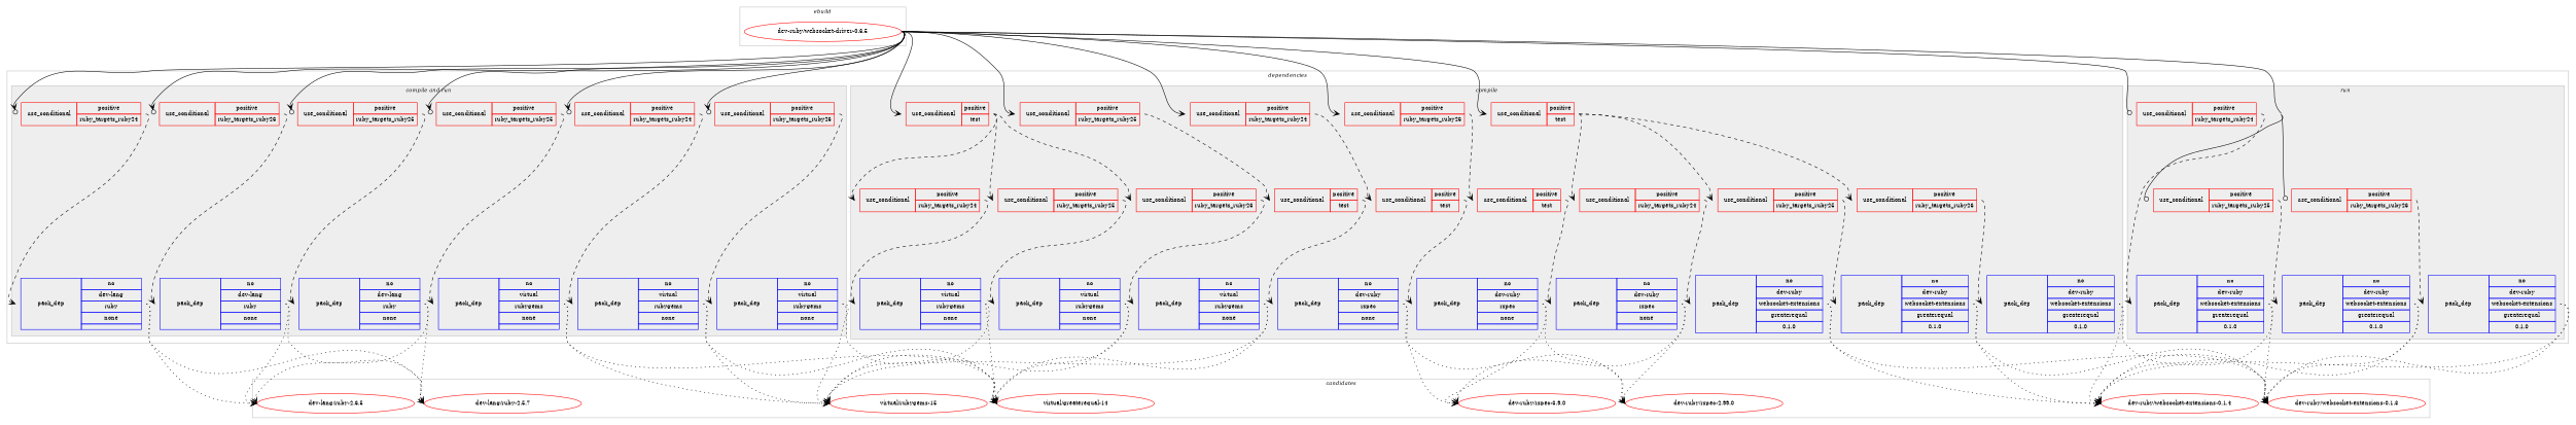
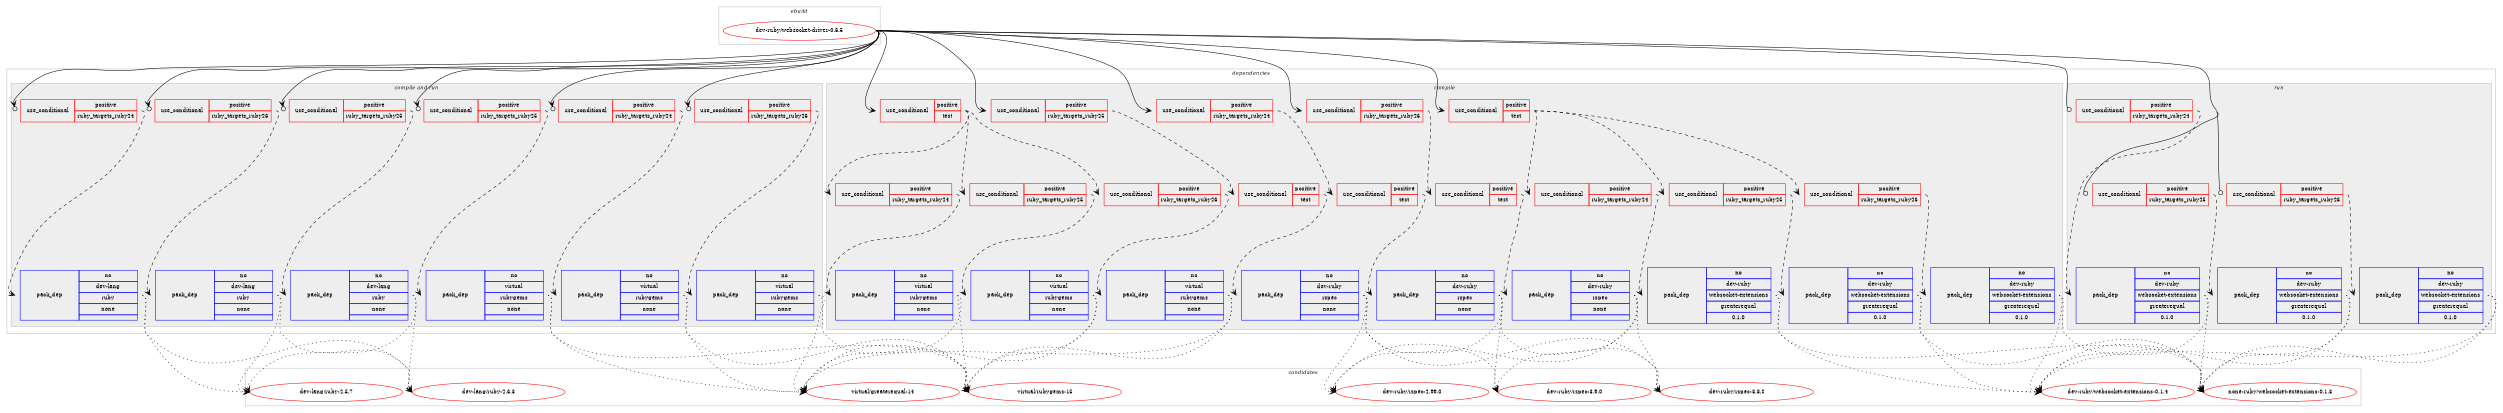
  digraph {
    compound=true
    concentrate=true
    fontname="DejaVu Serif"
    fontsize=10
    newrank=true
    rankdir=TB
    ranksep=1.5
    node [color=red fontname="DejaVu Serif" fontsize=10 shape=none]
    edge [arrowhead=vee fontname="DejaVu Serif" headport=w style=dotted tailport=e weight=20]
    n1 [label="dev-ruby/websocket-driver-0.6.5" width=4 shape=""]
    n2 [color=blue label=<<TABLE BORDER="0" CELLBORDER="1" CELLSPACING="0" CELLPADDING="4" WIDTH="220"><TR><TD ROWSPAN="6" CELLPADDING="30">pack_dep</TD></TR><TR><TD WIDTH="110">no</TD></TR><TR><TD>dev-ruby</TD></TR><TR><TD>rspec</TD></TR><TR><TD>none</TD></TR><TR><TD></TD></TR></TABLE>>]
    n3 [label=<<TABLE BORDER="0" CELLBORDER="1" CELLSPACING="0" CELLPADDING="4"><TR><TD ROWSPAN="3" CELLPADDING="10">use_conditional</TD></TR><TR><TD>positive</TD></TR><TR><TD>test</TD></TR></TABLE>>]
    n4 [label=<<TABLE BORDER="0" CELLBORDER="1" CELLSPACING="0" CELLPADDING="4"><TR><TD ROWSPAN="3" CELLPADDING="10">use_conditional</TD></TR><TR><TD>positive</TD></TR><TR><TD>ruby_targets_ruby24</TD></TR></TABLE>>]
    n5 [color=blue label=<<TABLE BORDER="0" CELLBORDER="1" CELLSPACING="0" CELLPADDING="4" WIDTH="220"><TR><TD ROWSPAN="6" CELLPADDING="30">pack_dep</TD></TR><TR><TD WIDTH="110">no</TD></TR><TR><TD>dev-ruby</TD></TR><TR><TD>rspec</TD></TR><TR><TD>none</TD></TR><TR><TD></TD></TR></TABLE>>]
    n6 [label=<<TABLE BORDER="0" CELLBORDER="1" CELLSPACING="0" CELLPADDING="4"><TR><TD ROWSPAN="3" CELLPADDING="10">use_conditional</TD></TR><TR><TD>positive</TD></TR><TR><TD>test</TD></TR></TABLE>>]
    n7 [label=<<TABLE BORDER="0" CELLBORDER="1" CELLSPACING="0" CELLPADDING="4"><TR><TD ROWSPAN="3" CELLPADDING="10">use_conditional</TD></TR><TR><TD>positive</TD></TR><TR><TD>ruby_targets_ruby25</TD></TR></TABLE>>]
    n8 [color=blue label=<<TABLE BORDER="0" CELLBORDER="1" CELLSPACING="0" CELLPADDING="4" WIDTH="220"><TR><TD ROWSPAN="6" CELLPADDING="30">pack_dep</TD></TR><TR><TD WIDTH="110">no</TD></TR><TR><TD>dev-ruby</TD></TR><TR><TD>rspec</TD></TR><TR><TD>none</TD></TR><TR><TD></TD></TR></TABLE>>]
    n9 [label=<<TABLE BORDER="0" CELLBORDER="1" CELLSPACING="0" CELLPADDING="4"><TR><TD ROWSPAN="3" CELLPADDING="10">use_conditional</TD></TR><TR><TD>positive</TD></TR><TR><TD>test</TD></TR></TABLE>>]
    n10 [label=<<TABLE BORDER="0" CELLBORDER="1" CELLSPACING="0" CELLPADDING="4"><TR><TD ROWSPAN="3" CELLPADDING="10">use_conditional</TD></TR><TR><TD>positive</TD></TR><TR><TD>ruby_targets_ruby26</TD></TR></TABLE>>]
    n11 [color=blue label=<<TABLE BORDER="0" CELLBORDER="1" CELLSPACING="0" CELLPADDING="4" WIDTH="220"><TR><TD ROWSPAN="6" CELLPADDING="30">pack_dep</TD></TR><TR><TD WIDTH="110">no</TD></TR><TR><TD>dev-ruby</TD></TR><TR><TD>websocket-extensions</TD></TR><TR><TD>greaterequal</TD></TR><TR><TD>0.1.0</TD></TR></TABLE>>]
    n12 [label=<<TABLE BORDER="0" CELLBORDER="1" CELLSPACING="0" CELLPADDING="4"><TR><TD ROWSPAN="3" CELLPADDING="10">use_conditional</TD></TR><TR><TD>positive</TD></TR><TR><TD>ruby_targets_ruby24</TD></TR></TABLE>>]
    n13 [color=blue label=<<TABLE BORDER="0" CELLBORDER="1" CELLSPACING="0" CELLPADDING="4" WIDTH="220"><TR><TD ROWSPAN="6" CELLPADDING="30">pack_dep</TD></TR><TR><TD WIDTH="110">no</TD></TR><TR><TD>dev-ruby</TD></TR><TR><TD>websocket-extensions</TD></TR><TR><TD>greaterequal</TD></TR><TR><TD>0.1.0</TD></TR></TABLE>>]
    n14 [label=<<TABLE BORDER="0" CELLBORDER="1" CELLSPACING="0" CELLPADDING="4"><TR><TD ROWSPAN="3" CELLPADDING="10">use_conditional</TD></TR><TR><TD>positive</TD></TR><TR><TD>ruby_targets_ruby25</TD></TR></TABLE>>]
    n15 [color=blue label=<<TABLE BORDER="0" CELLBORDER="1" CELLSPACING="0" CELLPADDING="4" WIDTH="220"><TR><TD ROWSPAN="6" CELLPADDING="30">pack_dep</TD></TR><TR><TD WIDTH="110">no</TD></TR><TR><TD>dev-ruby</TD></TR><TR><TD>websocket-extensions</TD></TR><TR><TD>greaterequal</TD></TR><TR><TD>0.1.0</TD></TR></TABLE>>]
    n16 [label=<<TABLE BORDER="0" CELLBORDER="1" CELLSPACING="0" CELLPADDING="4"><TR><TD ROWSPAN="3" CELLPADDING="10">use_conditional</TD></TR><TR><TD>positive</TD></TR><TR><TD>ruby_targets_ruby26</TD></TR></TABLE>>]
    n17 [label=<<TABLE BORDER="0" CELLBORDER="1" CELLSPACING="0" CELLPADDING="4"><TR><TD ROWSPAN="3" CELLPADDING="10">use_conditional</TD></TR><TR><TD>positive</TD></TR><TR><TD>test</TD></TR></TABLE>>]
    n18 [color=blue label=<<TABLE BORDER="0" CELLBORDER="1" CELLSPACING="0" CELLPADDING="4" WIDTH="220"><TR><TD ROWSPAN="6" CELLPADDING="30">pack_dep</TD></TR><TR><TD WIDTH="110">no</TD></TR><TR><TD>virtual</TD></TR><TR><TD>rubygems</TD></TR><TR><TD>none</TD></TR><TR><TD></TD></TR></TABLE>>]
    n19 [label=<<TABLE BORDER="0" CELLBORDER="1" CELLSPACING="0" CELLPADDING="4"><TR><TD ROWSPAN="3" CELLPADDING="10">use_conditional</TD></TR><TR><TD>positive</TD></TR><TR><TD>ruby_targets_ruby24</TD></TR></TABLE>>]
    n20 [color=blue label=<<TABLE BORDER="0" CELLBORDER="1" CELLSPACING="0" CELLPADDING="4" WIDTH="220"><TR><TD ROWSPAN="6" CELLPADDING="30">pack_dep</TD></TR><TR><TD WIDTH="110">no</TD></TR><TR><TD>virtual</TD></TR><TR><TD>rubygems</TD></TR><TR><TD>none</TD></TR><TR><TD></TD></TR></TABLE>>]
    n21 [label=<<TABLE BORDER="0" CELLBORDER="1" CELLSPACING="0" CELLPADDING="4"><TR><TD ROWSPAN="3" CELLPADDING="10">use_conditional</TD></TR><TR><TD>positive</TD></TR><TR><TD>ruby_targets_ruby25</TD></TR></TABLE>>]
    n22 [color=blue label=<<TABLE BORDER="0" CELLBORDER="1" CELLSPACING="0" CELLPADDING="4" WIDTH="220"><TR><TD ROWSPAN="6" CELLPADDING="30">pack_dep</TD></TR><TR><TD WIDTH="110">no</TD></TR><TR><TD>virtual</TD></TR><TR><TD>rubygems</TD></TR><TR><TD>none</TD></TR><TR><TD></TD></TR></TABLE>>]
    n23 [label=<<TABLE BORDER="0" CELLBORDER="1" CELLSPACING="0" CELLPADDING="4"><TR><TD ROWSPAN="3" CELLPADDING="10">use_conditional</TD></TR><TR><TD>positive</TD></TR><TR><TD>ruby_targets_ruby26</TD></TR></TABLE>>]
    n24 [label=<<TABLE BORDER="0" CELLBORDER="1" CELLSPACING="0" CELLPADDING="4"><TR><TD ROWSPAN="3" CELLPADDING="10">use_conditional</TD></TR><TR><TD>positive</TD></TR><TR><TD>test</TD></TR></TABLE>>]
    n25 [color=blue label=<<TABLE BORDER="0" CELLBORDER="1" CELLSPACING="0" CELLPADDING="4" WIDTH="220"><TR><TD ROWSPAN="6" CELLPADDING="30">pack_dep</TD></TR><TR><TD WIDTH="110">no</TD></TR><TR><TD>dev-lang</TD></TR><TR><TD>ruby</TD></TR><TR><TD>none</TD></TR><TR><TD></TD></TR></TABLE>>]
    n26 [label=<<TABLE BORDER="0" CELLBORDER="1" CELLSPACING="0" CELLPADDING="4"><TR><TD ROWSPAN="3" CELLPADDING="10">use_conditional</TD></TR><TR><TD>positive</TD></TR><TR><TD>ruby_targets_ruby24</TD></TR></TABLE>>]
    n27 [color=blue label=<<TABLE BORDER="0" CELLBORDER="1" CELLSPACING="0" CELLPADDING="4" WIDTH="220"><TR><TD ROWSPAN="6" CELLPADDING="30">pack_dep</TD></TR><TR><TD WIDTH="110">no</TD></TR><TR><TD>virtual</TD></TR><TR><TD>rubygems</TD></TR><TR><TD>none</TD></TR><TR><TD></TD></TR></TABLE>>]
    n28 [label=<<TABLE BORDER="0" CELLBORDER="1" CELLSPACING="0" CELLPADDING="4"><TR><TD ROWSPAN="3" CELLPADDING="10">use_conditional</TD></TR><TR><TD>positive</TD></TR><TR><TD>ruby_targets_ruby24</TD></TR></TABLE>>]
    n29 [color=blue label=<<TABLE BORDER="0" CELLBORDER="1" CELLSPACING="0" CELLPADDING="4" WIDTH="220"><TR><TD ROWSPAN="6" CELLPADDING="30">pack_dep</TD></TR><TR><TD WIDTH="110">no</TD></TR><TR><TD>dev-lang</TD></TR><TR><TD>ruby</TD></TR><TR><TD>none</TD></TR><TR><TD></TD></TR></TABLE>>]
    n30 [label=<<TABLE BORDER="0" CELLBORDER="1" CELLSPACING="0" CELLPADDING="4"><TR><TD ROWSPAN="3" CELLPADDING="10">use_conditional</TD></TR><TR><TD>positive</TD></TR><TR><TD>ruby_targets_ruby25</TD></TR></TABLE>>]
    n31 [color=blue label=<<TABLE BORDER="0" CELLBORDER="1" CELLSPACING="0" CELLPADDING="4" WIDTH="220"><TR><TD ROWSPAN="6" CELLPADDING="30">pack_dep</TD></TR><TR><TD WIDTH="110">no</TD></TR><TR><TD>virtual</TD></TR><TR><TD>rubygems</TD></TR><TR><TD>none</TD></TR><TR><TD></TD></TR></TABLE>>]
    n32 [label=<<TABLE BORDER="0" CELLBORDER="1" CELLSPACING="0" CELLPADDING="4"><TR><TD ROWSPAN="3" CELLPADDING="10">use_conditional</TD></TR><TR><TD>positive</TD></TR><TR><TD>ruby_targets_ruby25</TD></TR></TABLE>>]
    n33 [color=blue label=<<TABLE BORDER="0" CELLBORDER="1" CELLSPACING="0" CELLPADDING="4" WIDTH="220"><TR><TD ROWSPAN="6" CELLPADDING="30">pack_dep</TD></TR><TR><TD WIDTH="110">no</TD></TR><TR><TD>dev-lang</TD></TR><TR><TD>ruby</TD></TR><TR><TD>none</TD></TR><TR><TD></TD></TR></TABLE>>]
    n34 [label=<<TABLE BORDER="0" CELLBORDER="1" CELLSPACING="0" CELLPADDING="4"><TR><TD ROWSPAN="3" CELLPADDING="10">use_conditional</TD></TR><TR><TD>positive</TD></TR><TR><TD>ruby_targets_ruby26</TD></TR></TABLE>>]
    n35 [color=blue label=<<TABLE BORDER="0" CELLBORDER="1" CELLSPACING="0" CELLPADDING="4" WIDTH="220"><TR><TD ROWSPAN="6" CELLPADDING="30">pack_dep</TD></TR><TR><TD WIDTH="110">no</TD></TR><TR><TD>virtual</TD></TR><TR><TD>rubygems</TD></TR><TR><TD>none</TD></TR><TR><TD></TD></TR></TABLE>>]
    n36 [label=<<TABLE BORDER="0" CELLBORDER="1" CELLSPACING="0" CELLPADDING="4"><TR><TD ROWSPAN="3" CELLPADDING="10">use_conditional</TD></TR><TR><TD>positive</TD></TR><TR><TD>ruby_targets_ruby26</TD></TR></TABLE>>]
    n37 [color=blue label=<<TABLE BORDER="0" CELLBORDER="1" CELLSPACING="0" CELLPADDING="4" WIDTH="220"><TR><TD ROWSPAN="6" CELLPADDING="30">pack_dep</TD></TR><TR><TD WIDTH="110">no</TD></TR><TR><TD>dev-ruby</TD></TR><TR><TD>websocket-extensions</TD></TR><TR><TD>greaterequal</TD></TR><TR><TD>0.1.0</TD></TR></TABLE>>]
    n38 [label=<<TABLE BORDER="0" CELLBORDER="1" CELLSPACING="0" CELLPADDING="4"><TR><TD ROWSPAN="3" CELLPADDING="10">use_conditional</TD></TR><TR><TD>positive</TD></TR><TR><TD>ruby_targets_ruby24</TD></TR></TABLE>>]
    n39 [color=blue label=<<TABLE BORDER="0" CELLBORDER="1" CELLSPACING="0" CELLPADDING="4" WIDTH="220"><TR><TD ROWSPAN="6" CELLPADDING="30">pack_dep</TD></TR><TR><TD WIDTH="110">no</TD></TR><TR><TD>dev-ruby</TD></TR><TR><TD>websocket-extensions</TD></TR><TR><TD>greaterequal</TD></TR><TR><TD>0.1.0</TD></TR></TABLE>>]
    n40 [label=<<TABLE BORDER="0" CELLBORDER="1" CELLSPACING="0" CELLPADDING="4"><TR><TD ROWSPAN="3" CELLPADDING="10">use_conditional</TD></TR><TR><TD>positive</TD></TR><TR><TD>ruby_targets_ruby25</TD></TR></TABLE>>]
    n41 [color=blue label=<<TABLE BORDER="0" CELLBORDER="1" CELLSPACING="0" CELLPADDING="4" WIDTH="220"><TR><TD ROWSPAN="6" CELLPADDING="30">pack_dep</TD></TR><TR><TD WIDTH="110">no</TD></TR><TR><TD>dev-ruby</TD></TR><TR><TD>websocket-extensions</TD></TR><TR><TD>greaterequal</TD></TR><TR><TD>0.1.0</TD></TR></TABLE>>]
    n42 [label=<<TABLE BORDER="0" CELLBORDER="1" CELLSPACING="0" CELLPADDING="4"><TR><TD ROWSPAN="3" CELLPADDING="10">use_conditional</TD></TR><TR><TD>positive</TD></TR><TR><TD>ruby_targets_ruby26</TD></TR></TABLE>>]
    n43 [label="dev-ruby/rspec-2.99.0" width=4 shape=""]
+   n44 [label="dev-ruby/rspec-3.8.0" width=4 shape=""]
    n45 [label="dev-ruby/rspec-3.9.0" width=4 shape=""]
-   n46 [label="dev-ruby/websocket-extensions-0.1.3" width=4 shape=""]
+   n46 [label="none-ruby/websocket-extensions-0.1.3" width=4 shape=""]
    n47 [label="dev-ruby/websocket-extensions-0.1.4" width=4 shape=""]
    n48 [label="virtual/greaterequal-14" width=4 shape=""]
    n49 [label="virtual/rubygems-15" width=4 shape=""]
    n50 [label="dev-lang/ruby-2.5.7" width=4 shape=""]
-   n51 [label="dev-lang/ruby-2.6.5" width=4 shape=""]
+   n51 [label="dev-lang/ruby-2.6.3" width=4 shape=""]
    subgraph cluster_1 {
      color=gray
      label=<<i>ebuild</i>>
      rank=same
      n1
    }
    subgraph cluster_2 {
      color=gray
      label=<<i>dependencies</i>>
      subgraph cluster_3 {
        color=gray
        fillcolor="#eeeeee"
        label=<<i>compile</i>>
        style=filled
        subgraph sub_4 {
          color=gray
          fillcolor="#eeeeee"
          label=<<i>compile</i>>
          style=filled
          n4
          subgraph sub_5 {
            color=gray
            fillcolor="#eeeeee"
            label=<<i>compile</i>>
            style=filled
            n3
            subgraph sub_6 {
              color=gray
              fillcolor="#eeeeee"
              label=<<i>compile</i>>
              style=filled
              n2
            }
          }
        }
        subgraph sub_7 {
          color=gray
          fillcolor="#eeeeee"
          label=<<i>compile</i>>
          style=filled
          n7
          subgraph sub_8 {
            color=gray
            fillcolor="#eeeeee"
            label=<<i>compile</i>>
            style=filled
            n6
            subgraph sub_9 {
              color=gray
              fillcolor="#eeeeee"
              label=<<i>compile</i>>
              style=filled
              n5
            }
          }
        }
        subgraph sub_10 {
          color=gray
          fillcolor="#eeeeee"
          label=<<i>compile</i>>
          style=filled
          n10
          subgraph sub_11 {
            color=gray
            fillcolor="#eeeeee"
            label=<<i>compile</i>>
            style=filled
            n9
            subgraph sub_12 {
              color=gray
              fillcolor="#eeeeee"
              label=<<i>compile</i>>
              style=filled
              n8
            }
          }
        }
        subgraph sub_13 {
          color=gray
          fillcolor="#eeeeee"
          label=<<i>compile</i>>
          style=filled
          n17
          subgraph sub_14 {
            color=gray
            fillcolor="#eeeeee"
            label=<<i>compile</i>>
            style=filled
            n12
            subgraph sub_15 {
              color=gray
              fillcolor="#eeeeee"
              label=<<i>compile</i>>
              style=filled
              n11
            }
          }
          subgraph sub_16 {
            color=gray
            fillcolor="#eeeeee"
            label=<<i>compile</i>>
            style=filled
            n14
            subgraph sub_17 {
              color=gray
              fillcolor="#eeeeee"
              label=<<i>compile</i>>
              style=filled
              n13
            }
          }
          subgraph sub_18 {
            color=gray
            fillcolor="#eeeeee"
            label=<<i>compile</i>>
            style=filled
            n16
            subgraph sub_19 {
              color=gray
              fillcolor="#eeeeee"
              label=<<i>compile</i>>
              style=filled
              n15
            }
          }
        }
        subgraph sub_20 {
          color=gray
          fillcolor="#eeeeee"
          label=<<i>compile</i>>
          style=filled
          n24
          subgraph sub_21 {
            color=gray
            fillcolor="#eeeeee"
            label=<<i>compile</i>>
            style=filled
            n19
            subgraph sub_22 {
              color=gray
              fillcolor="#eeeeee"
              label=<<i>compile</i>>
              style=filled
              n18
            }
          }
          subgraph sub_23 {
            color=gray
            fillcolor="#eeeeee"
            label=<<i>compile</i>>
            style=filled
            n21
            subgraph sub_24 {
              color=gray
              fillcolor="#eeeeee"
              label=<<i>compile</i>>
              style=filled
              n20
            }
          }
          subgraph sub_25 {
            color=gray
            fillcolor="#eeeeee"
            label=<<i>compile</i>>
            style=filled
            n23
            subgraph sub_26 {
              color=gray
              fillcolor="#eeeeee"
              label=<<i>compile</i>>
              style=filled
              n22
            }
          }
        }
      }
      subgraph cluster_27 {
        color=gray
        fillcolor="#eeeeee"
        label=<<i>compile and run</i>>
        style=filled
        subgraph sub_28 {
          color=gray
          fillcolor="#eeeeee"
          label=<<i>compile and run</i>>
          style=filled
          n26
          subgraph sub_29 {
            color=gray
            fillcolor="#eeeeee"
            label=<<i>compile and run</i>>
            style=filled
            n25
          }
        }
        subgraph sub_30 {
          color=gray
          fillcolor="#eeeeee"
          label=<<i>compile and run</i>>
          style=filled
          n28
          subgraph sub_31 {
            color=gray
            fillcolor="#eeeeee"
            label=<<i>compile and run</i>>
            style=filled
            n27
          }
        }
        subgraph sub_32 {
          color=gray
          fillcolor="#eeeeee"
          label=<<i>compile and run</i>>
          style=filled
          n30
          subgraph sub_33 {
            color=gray
            fillcolor="#eeeeee"
            label=<<i>compile and run</i>>
            style=filled
            n29
          }
        }
        subgraph sub_34 {
          color=gray
          fillcolor="#eeeeee"
          label=<<i>compile and run</i>>
          style=filled
          n32
          subgraph sub_35 {
            color=gray
            fillcolor="#eeeeee"
            label=<<i>compile and run</i>>
            style=filled
            n31
          }
        }
        subgraph sub_36 {
          color=gray
          fillcolor="#eeeeee"
          label=<<i>compile and run</i>>
          style=filled
          n34
          subgraph sub_37 {
            color=gray
            fillcolor="#eeeeee"
            label=<<i>compile and run</i>>
            style=filled
            n33
          }
        }
        subgraph sub_38 {
          color=gray
          fillcolor="#eeeeee"
          label=<<i>compile and run</i>>
          style=filled
          n36
          subgraph sub_39 {
            color=gray
            fillcolor="#eeeeee"
            label=<<i>compile and run</i>>
            style=filled
            n35
          }
        }
      }
      subgraph cluster_40 {
        color=gray
        fillcolor="#eeeeee"
        label=<<i>run</i>>
        style=filled
        subgraph sub_41 {
          color=gray
          fillcolor="#eeeeee"
          label=<<i>run</i>>
          style=filled
          n38
          subgraph sub_42 {
            color=gray
            fillcolor="#eeeeee"
            label=<<i>run</i>>
            style=filled
            n37
          }
        }
        subgraph sub_43 {
          color=gray
          fillcolor="#eeeeee"
          label=<<i>run</i>>
          style=filled
          n40
          subgraph sub_44 {
            color=gray
            fillcolor="#eeeeee"
            label=<<i>run</i>>
            style=filled
            n39
          }
        }
        subgraph sub_45 {
          color=gray
          fillcolor="#eeeeee"
          label=<<i>run</i>>
          style=filled
          n42
          subgraph sub_46 {
            color=gray
            fillcolor="#eeeeee"
            label=<<i>run</i>>
            style=filled
            n41
          }
        }
      }
    }
    subgraph cluster_47 {
      color=gray
      label=<<i>candidates</i>>
      rank=same
      subgraph sub_48 {
        color=black
        label=<<i>candidates</i>>
        nodesep=1
        rank=same
        n43
+       n44
        n45
      }
      subgraph sub_49 {
        color=black
        label=<<i>candidates</i>>
        nodesep=1
        rank=same
        n43
+       n44
        n45
      }
      subgraph sub_50 {
        color=black
        label=<<i>candidates</i>>
        nodesep=1
        rank=same
        n43
+       n44
        n45
      }
      subgraph sub_51 {
        color=black
        label=<<i>candidates</i>>
        nodesep=1
        rank=same
        n46
        n47
      }
      subgraph sub_52 {
        color=black
        label=<<i>candidates</i>>
        nodesep=1
        rank=same
        n46
        n47
      }
      subgraph sub_53 {
        color=black
        label=<<i>candidates</i>>
        nodesep=1
        rank=same
        n46
        n47
      }
      subgraph sub_54 {
        color=black
        label=<<i>candidates</i>>
        nodesep=1
        rank=same
        n48
        n49
      }
      subgraph sub_55 {
        color=black
        label=<<i>candidates</i>>
        nodesep=1
        rank=same
        n48
        n49
      }
      subgraph sub_56 {
        color=black
        label=<<i>candidates</i>>
        nodesep=1
        rank=same
        n48
        n49
      }
      subgraph sub_57 {
        color=black
        label=<<i>candidates</i>>
        nodesep=1
        rank=same
        n50
        n51
      }
      subgraph sub_58 {
        color=black
        label=<<i>candidates</i>>
        nodesep=1
        rank=same
        n48
        n49
      }
      subgraph sub_59 {
        color=black
        label=<<i>candidates</i>>
        nodesep=1
        rank=same
        n50
        n51
      }
      subgraph sub_60 {
        color=black
        label=<<i>candidates</i>>
        nodesep=1
        rank=same
        n48
        n49
      }
      subgraph sub_61 {
        color=black
        label=<<i>candidates</i>>
        nodesep=1
        rank=same
        n50
        n51
      }
      subgraph sub_62 {
        color=black
        label=<<i>candidates</i>>
        nodesep=1
        rank=same
        n48
        n49
      }
      subgraph sub_63 {
        color=black
        label=<<i>candidates</i>>
        nodesep=1
        rank=same
        n46
        n47
      }
      subgraph sub_64 {
        color=black
        label=<<i>candidates</i>>
        nodesep=1
        rank=same
        n46
        n47
      }
      subgraph sub_65 {
        color=black
        label=<<i>candidates</i>>
        nodesep=1
        rank=same
        n46
        n47
      }
    }
    n1 -> n4 [style=solid]
    n1 -> n7 [style=solid]
    n1 -> n10 [style=solid]
    n1 -> n17 [style=solid]
    n1 -> n24 [style=solid]
    n1 -> n26 [arrowhead=odotvee style=solid]
    n1 -> n28 [arrowhead=odotvee style=solid]
    n1 -> n30 [arrowhead=odotvee style=solid]
    n1 -> n32 [arrowhead=odotvee style=solid]
    n1 -> n34 [arrowhead=odotvee style=solid]
    n1 -> n36 [arrowhead=odotvee style=solid]
    n1 -> n38 [arrowhead=odot style=solid]
    n1 -> n40 [arrowhead=odot style=solid]
    n1 -> n42 [arrowhead=odot style=solid]
    n2 -> n43 [weight=100]
+   n2 -> n44 [weight=100]
    n2 -> n45 [weight=100]
    n3 -> n2 [style=dashed]
    n4 -> n3 [style=dashed]
    n5 -> n43 [weight=100]
+   n5 -> n44 [weight=100]
    n5 -> n45 [weight=100]
    n6 -> n5 [style=dashed]
    n7 -> n6 [style=dashed]
    n8 -> n43 [weight=100]
+   n8 -> n44 [weight=100]
    n8 -> n45 [weight=100]
    n9 -> n8 [style=dashed]
    n10 -> n9 [style=dashed]
    n11 -> n46 [weight=100]
    n11 -> n47 [weight=100]
    n12 -> n11 [style=dashed]
    n13 -> n46 [weight=100]
    n13 -> n47 [weight=100]
    n14 -> n13 [style=dashed]
    n15 -> n46 [weight=100]
    n15 -> n47 [weight=100]
    n16 -> n15 [style=dashed]
    n17 -> n12 [style=dashed]
    n17 -> n14 [style=dashed]
    n17 -> n16 [style=dashed]
    n18 -> n48 [weight=100]
    n18 -> n49 [weight=100]
    n19 -> n18 [style=dashed]
    n20 -> n48 [weight=100]
    n20 -> n49 [weight=100]
    n21 -> n20 [style=dashed]
    n22 -> n48 [weight=100]
    n22 -> n49 [weight=100]
    n23 -> n22 [style=dashed]
    n24 -> n19 [style=dashed]
    n24 -> n21 [style=dashed]
    n24 -> n23 [style=dashed]
    n25 -> n50 [weight=100]
    n25 -> n51 [weight=100]
    n26 -> n25 [style=dashed]
    n27 -> n48 [weight=100]
    n27 -> n49 [weight=100]
    n28 -> n27 [style=dashed]
    n29 -> n50 [weight=100]
    n29 -> n51 [weight=100]
    n30 -> n29 [style=dashed]
    n31 -> n48 [weight=100]
    n31 -> n49 [weight=100]
    n32 -> n31 [style=dashed]
    n33 -> n50 [weight=100]
    n33 -> n51 [weight=100]
    n34 -> n33 [style=dashed]
    n35 -> n48 [weight=100]
    n35 -> n49 [weight=100]
    n36 -> n35 [style=dashed]
    n37 -> n46 [weight=100]
    n37 -> n47 [weight=100]
    n38 -> n37 [style=dashed]
    n39 -> n46 [weight=100]
    n39 -> n47 [weight=100]
    n40 -> n39 [style=dashed]
    n41 -> n46 [weight=100]
    n41 -> n47 [weight=100]
    n42 -> n41 [style=dashed]
  }
